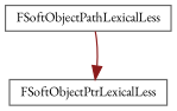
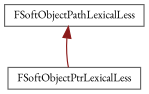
  digraph {
    rankdir=TB
    fontname="EB Garamond"
    node [color=grey40 fillcolor=white fontname="EB Garamond" fontsize=10 shape=box style=filled]
    n1 [height=0.2 label=FSoftObjectPathLexicalLess width=0.4]
    n2 [height=0.2 label=FSoftObjectPtrLexicalLess width=0.4]
-   n2 -> n1 [color=firebrick4 dir=back fontname="EB Garamond" fontsize=10 labelfontname=Helvetica labelfontsize=10 style=solid]
+   n1 -> n2 [color=firebrick4 dir=back fontname="EB Garamond" fontsize=10 labelfontname=Helvetica labelfontsize=10 style=solid]
  }
